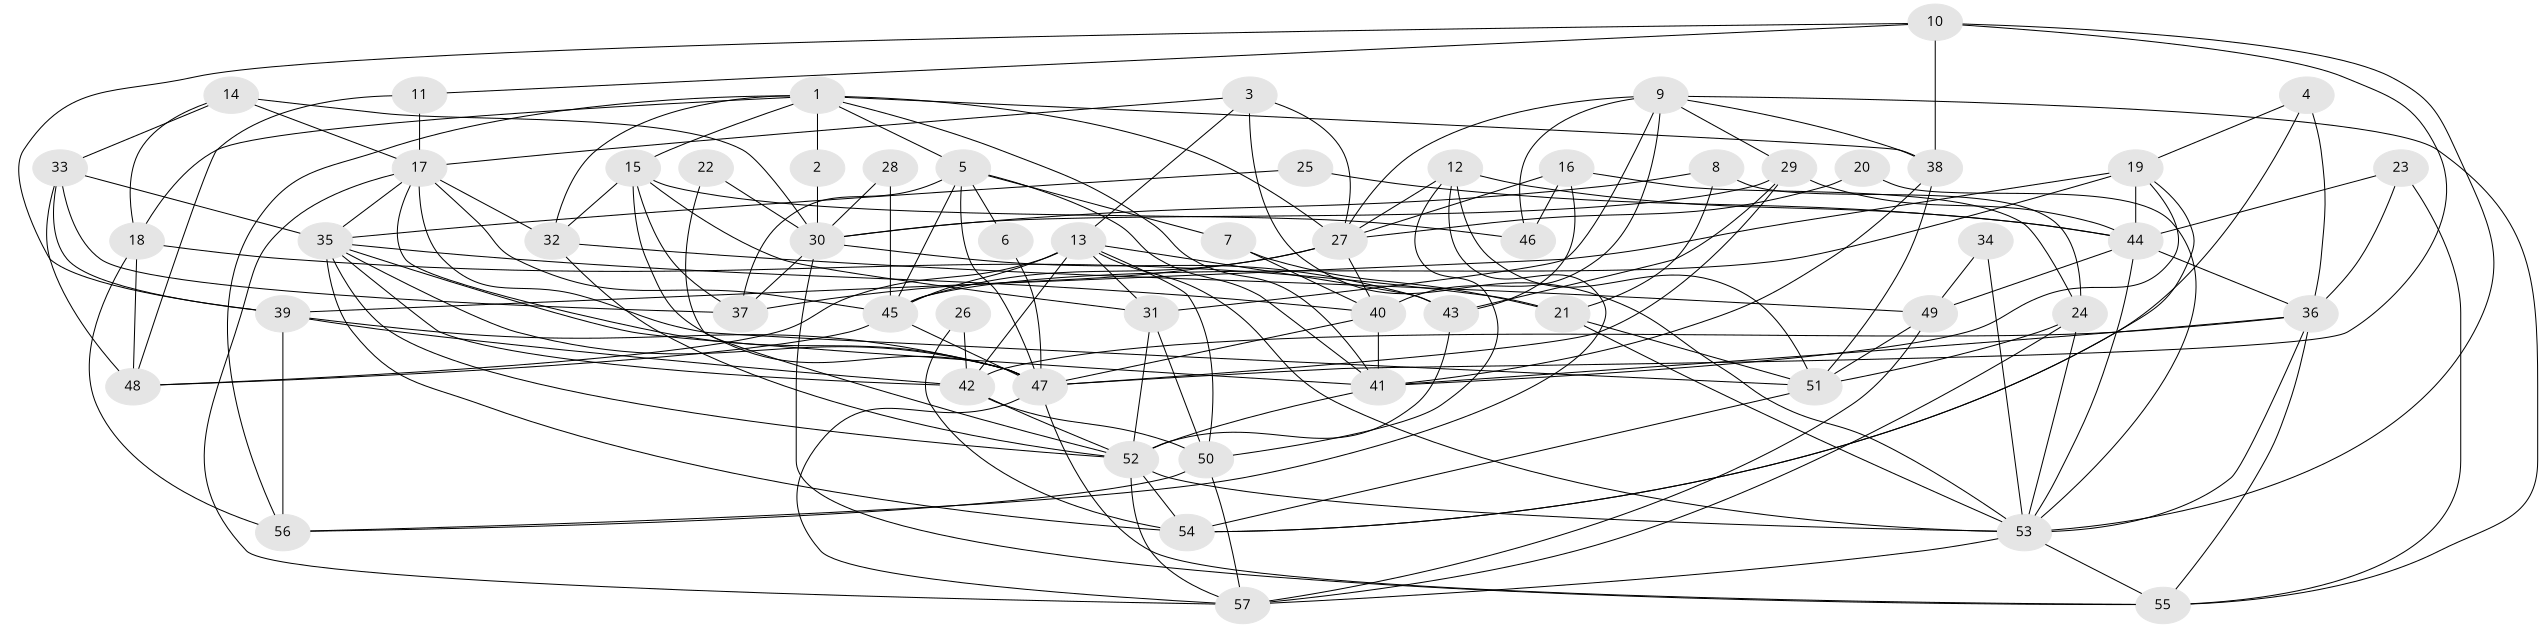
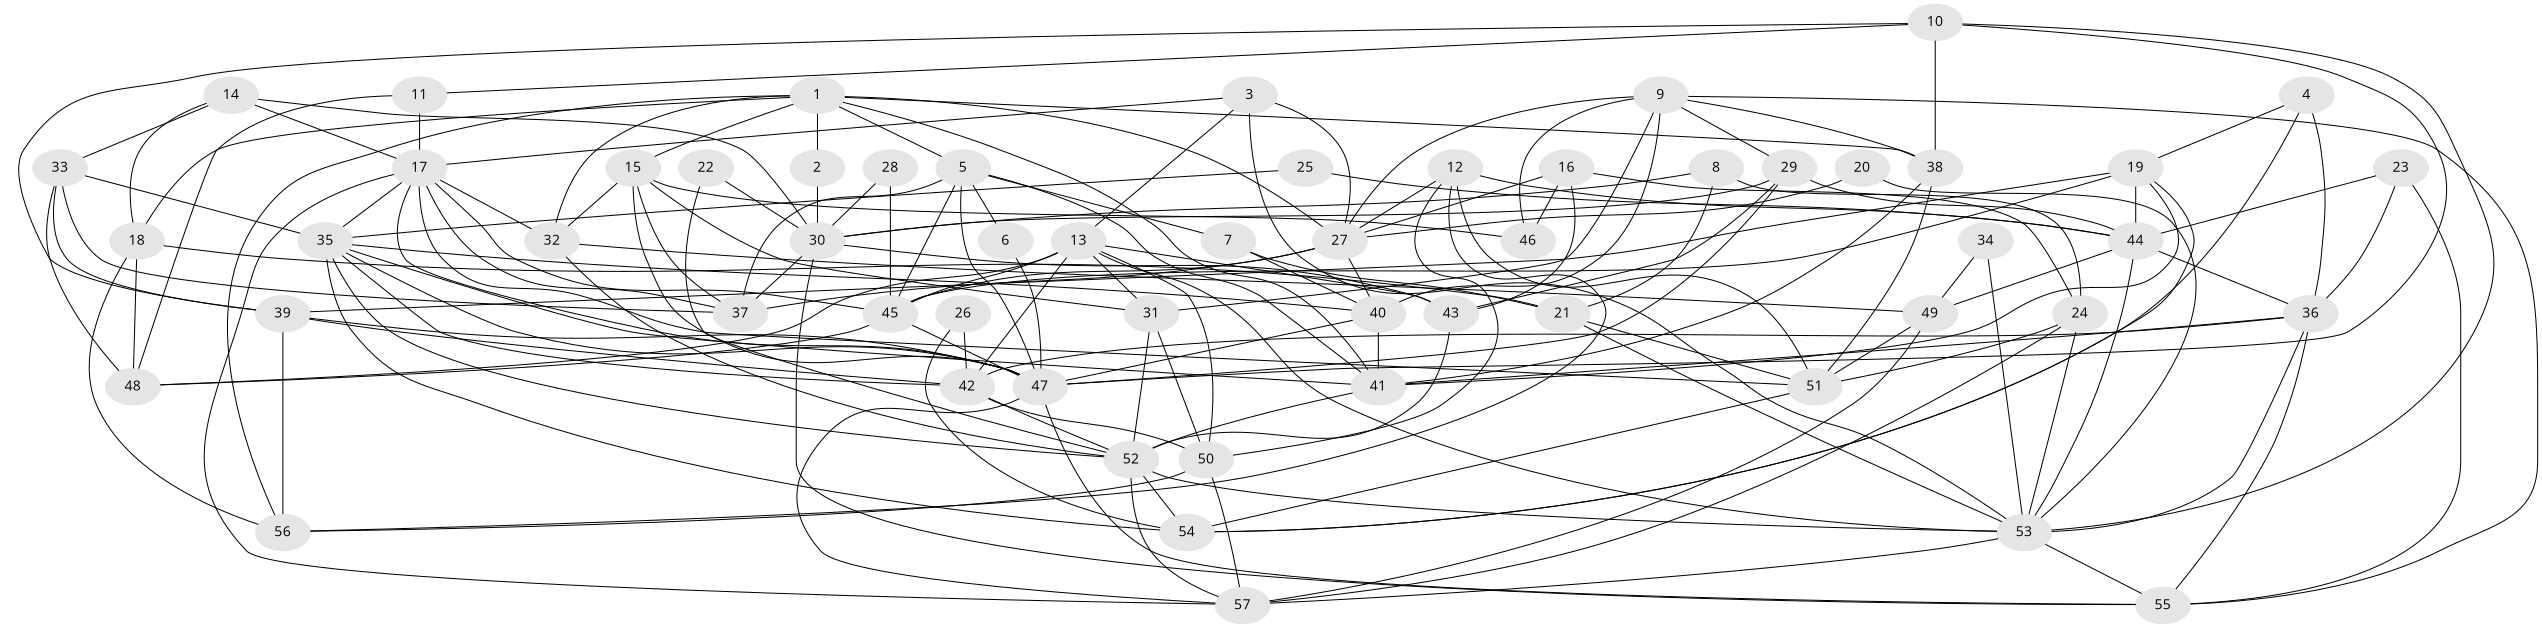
  graph {
    fontname="Open Sans"
    node [color=gray90 fontname="Open Sans" style=filled]
    edge [fontname="Open Sans" weight=1.0]
    1
    2
    5
    15
    18
    27
    32
    38
    41
    56
    30
    6
    7
    37
    45
    47
    31
    46
    21
    48
    40
    52
    49
    51
    55
    43
    3
    13
    17
    53
    50
    42
    35
    57
    4
    19
    36
    54
    39
    44
    8
    24
    9
    29
    10
    11
    12
    14
    33
    16
    20
    22
    23
    25
    26
    28
    34
    1 -- 2
    1 -- 5
    1 -- 15
    1 -- 18
    1 -- 27
    1 -- 32
    1 -- 38
    1 -- 41
    1 -- 56
    2 -- 30
    5 -- 41
    5 -- 6
    5 -- 7
    5 -- 37
    5 -- 45
    5 -- 47
    15 -- 32
    15 -- 37
    15 -- 47 [weight=2.0]
    15 -- 31
    15 -- 46
    18 -- 56
    18 -- 21
    18 -- 48
    27 -- 37
    27 -- 45
    27 -- 40
    32 -- 52
    32 -- 49
    38 -- 41
    38 -- 51
    41 -- 52
    30 -- 37
    30 -- 55
    30 -- 43
    6 -- 47
    7 -- 21
    7 -- 40
    45 -- 47
    45 -- 48
    47 -- 55
    47 -- 57
    31 -- 52
    31 -- 50
    21 -- 51
    21 -- 53
    40 -- 41
    40 -- 47
    52 -- 53 [weight=2.0]
    52 -- 57
    52 -- 54
    49 -- 51
    49 -- 57
    51 -- 54
    43 -- 52
    3 -- 27 [weight=2.0]
    3 -- 13
    3 -- 17
    3 -- 53
    13 -- 45
    13 -- 31
    13 -- 48
    13 -- 43
    13 -- 53
    13 -- 50
    13 -- 42
    17 -- 32
+   17 -- 37
    17 -- 45
    17 -- 47
    17 -- 51
    17 -- 35
    17 -- 57
    53 -- 55
    53 -- 57
    50 -- 56
    50 -- 57
    42 -- 52
    42 -- 50
    35 -- 41
    35 -- 47
    35 -- 40
    35 -- 52
    35 -- 42
    35 -- 54
    4 -- 19
    4 -- 36
    4 -- 54
    19 -- 41
    19 -- 45 [weight=2.0]
    19 -- 54
    19 -- 39
    19 -- 44
    36 -- 41 [weight=2.0]
    36 -- 55
    36 -- 53
    36 -- 42
    39 -- 56
    39 -- 47
    39 -- 42
    44 -- 49
    44 -- 53
    44 -- 36
    8 -- 30
    8 -- 21
    8 -- 24
    24 -- 51
    24 -- 53
    24 -- 57
    9 -- 27
    9 -- 38
    9 -- 31
    9 -- 46
    9 -- 40
    9 -- 55
    9 -- 29
    29 -- 30
    29 -- 47
    29 -- 43
    29 -- 44
    10 -- 38
    10 -- 47
    10 -- 53
    10 -- 39
    10 -- 11
    11 -- 48
    11 -- 17
    12 -- 27
    12 -- 56
    12 -- 51
    12 -- 50
    12 -- 44
    14 -- 18
    14 -- 30
    14 -- 17
    14 -- 33
    33 -- 37
    33 -- 48
    33 -- 35
    33 -- 39
    16 -- 27
    16 -- 46
    16 -- 43
    16 -- 24
    20 -- 27
    20 -- 53
    22 -- 30
    22 -- 52
    23 -- 55
    23 -- 36
    23 -- 44
    25 -- 35
    25 -- 44
    26 -- 42
    26 -- 54
    28 -- 30
    28 -- 45
    34 -- 49
    34 -- 53
  }
